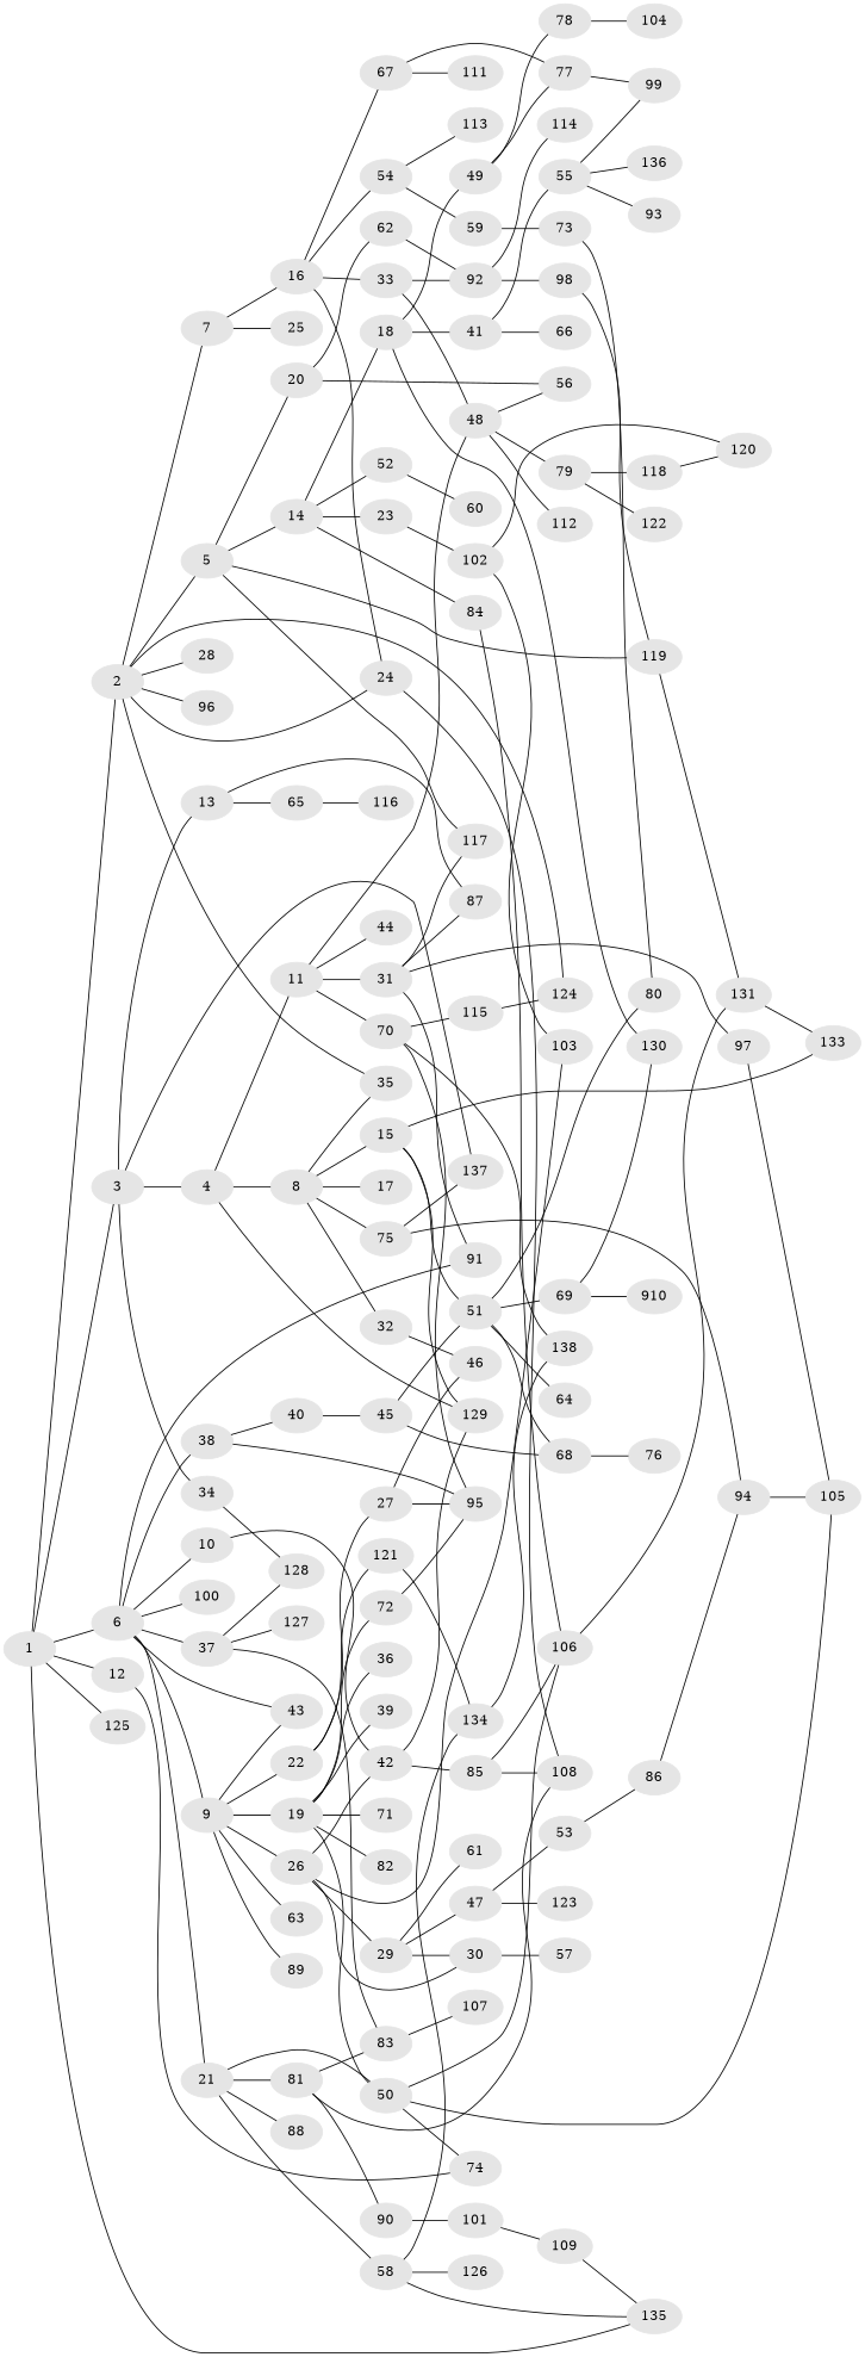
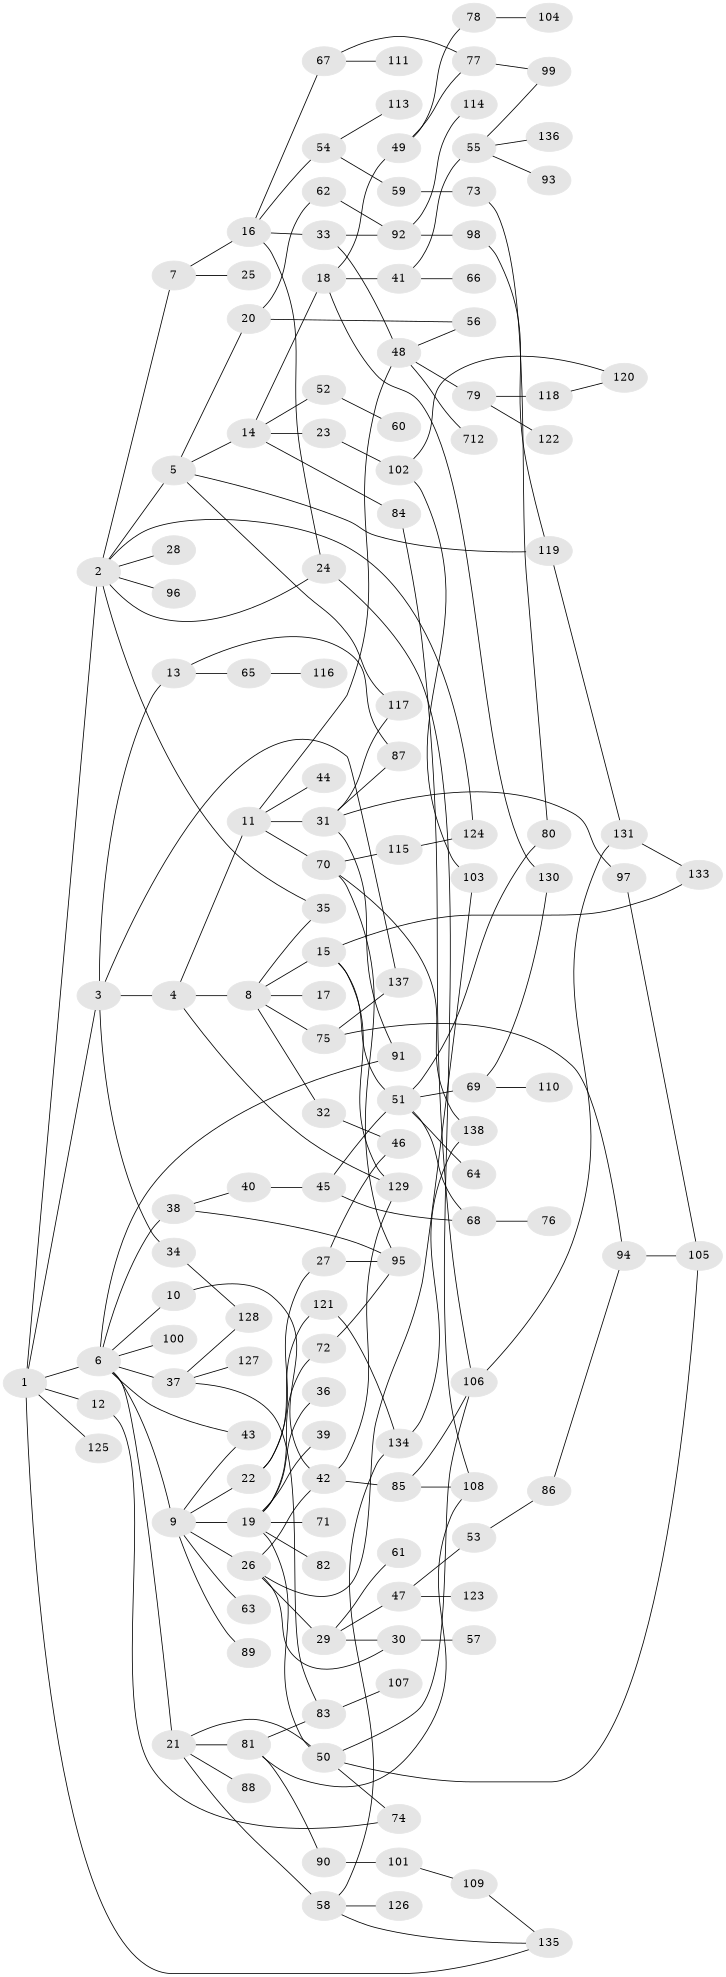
  graph {
    rankdir=LR
    node [color=gray90 style=filled]
    1
    2
    3
    6
    12
    125
    135
    5
    7
    24
    28
    35
    96
    124
    4
    13
    34
    137
    9
    10
    21
    37
    38
    43
    91
    100
    74
    14
    20
    117
    119
    16
    25
    108
    8
    11
    129
    65
    87
    128
    15
    17
    32
    75
    31
    44
    48
    70
    18
    23
    52
    84
    56
    62
    131
    19
    22
    26
    63
    89
    42
    50
    58
    81
    88
    83
    127
    95
    40
    33
    54
    67
    51
    133
    46
    94
    36
    39
    71
    72
    82
    27
    121
    29
    30
    103
    85
    97
    79
-   112
+   112 [label=712]
    115
    138
    116
    41
    49
    130
    102
    60
    106
    68
    64
    69
    80
    92
    59
    113
    77
    111
    55
    66
    78
    105
    126
    134
    90
    120
    47
    61
    57
    53
    123
    98
    114
    107
    45
    93
    99
    136
    76
    86
    118
    122
    104
-   110 [label=910]
+   110
    73
    101
    109
    1 -- 2
    1 -- 3
    1 -- 6
    1 -- 12
    1 -- 125
    1 -- 135
    2 -- 5
    2 -- 7
    2 -- 24
    2 -- 28
    2 -- 35
    2 -- 96
    2 -- 124
    3 -- 4
    3 -- 13
    3 -- 34
    3 -- 137
    6 -- 9
    6 -- 10
    6 -- 21
    6 -- 37
    6 -- 38
    6 -- 43
    6 -- 91
    6 -- 100
    12 -- 74
    5 -- 14
    5 -- 20
    5 -- 117
    5 -- 119
    7 -- 16
    7 -- 25
    24 -- 108
    4 -- 8
    4 -- 11
    4 -- 129
    13 -- 65
    13 -- 87
    34 -- 128
    9 -- 43
    9 -- 19
    9 -- 22
    9 -- 26
    9 -- 63
    9 -- 89
    10 -- 42
    21 -- 50
    21 -- 58
    21 -- 81
    21 -- 88
    37 -- 128
    37 -- 83
    37 -- 127
    38 -- 95
    38 -- 40
    14 -- 18
    14 -- 23
    14 -- 52
    14 -- 84
    20 -- 56
    20 -- 62
    119 -- 131
    16 -- 24
    16 -- 33
    16 -- 54
    16 -- 67
    8 -- 35
    8 -- 15
    8 -- 17
    8 -- 32
    8 -- 75
    11 -- 31
    11 -- 44
    11 -- 48
    11 -- 70
    65 -- 116
    15 -- 129
    15 -- 51
    15 -- 133
    32 -- 46
    75 -- 137
    75 -- 94
    31 -- 91
    31 -- 117
    31 -- 87
    31 -- 97
    48 -- 56
    48 -- 79
    48 -- 112
    70 -- 95
    70 -- 115
    70 -- 138
    18 -- 41
    18 -- 49
    18 -- 130
    23 -- 102
    52 -- 60
    84 -- 106
    62 -- 92
    131 -- 133
    19 -- 50
    19 -- 36
    19 -- 39
    19 -- 71
    19 -- 72
    19 -- 82
    22 -- 27
    22 -- 121
    26 -- 42
    26 -- 29
    26 -- 30
    26 -- 103
    42 -- 129
    42 -- 85
    50 -- 74
    50 -- 106
    50 -- 105
    58 -- 135
    58 -- 126
    58 -- 134
    81 -- 108
    81 -- 83
    81 -- 90
    83 -- 107
    40 -- 45
    33 -- 48
    33 -- 92
    54 -- 59
    54 -- 113
    67 -- 77
    67 -- 111
    51 -- 68
    51 -- 64
    51 -- 69
    51 -- 80
    94 -- 105
    72 -- 95
    27 -- 95
    27 -- 46
    121 -- 134
    29 -- 30
    29 -- 47
    29 -- 61
    30 -- 57
    85 -- 108
    85 -- 106
    97 -- 105
    79 -- 118
    79 -- 122
    115 -- 124
    41 -- 55
    41 -- 66
    49 -- 77
    49 -- 78
    102 -- 103
    102 -- 120
    106 -- 131
    68 -- 76
    69 -- 130
    69 -- 110
    92 -- 98
    92 -- 114
    59 -- 73
    77 -- 99
    55 -- 93
    55 -- 99
    55 -- 136
    78 -- 104
    134 -- 138
    90 -- 101
    47 -- 53
    47 -- 123
    53 -- 86
    98 -- 119
    45 -- 51
    45 -- 68
    86 -- 94
    118 -- 120
    73 -- 80
    101 -- 109
    109 -- 135
  }
